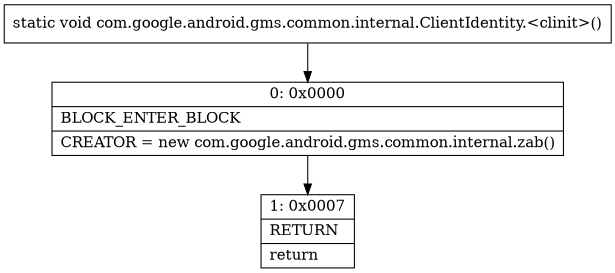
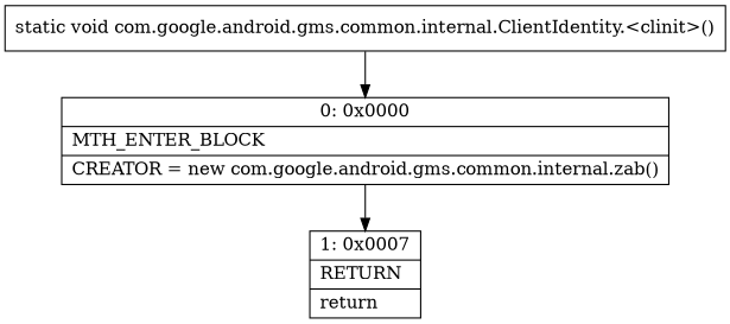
  digraph {
    node [shape=record]
-   n1 [label="{0\:\ 0x0000|BLOCK_ENTER_BLOCK\l|CREATOR = new com.google.android.gms.common.internal.zab()\l}"]
+   n1 [label="{0\:\ 0x0000|MTH_ENTER_BLOCK\l|CREATOR = new com.google.android.gms.common.internal.zab()\l}"]
    n2 [label="{1\:\ 0x0007|RETURN\l|return\l}"]
    n3 [label="{static void com.google.android.gms.common.internal.ClientIdentity.\<clinit\>() }"]
    n1 -> n2
    n3 -> n1
  }
